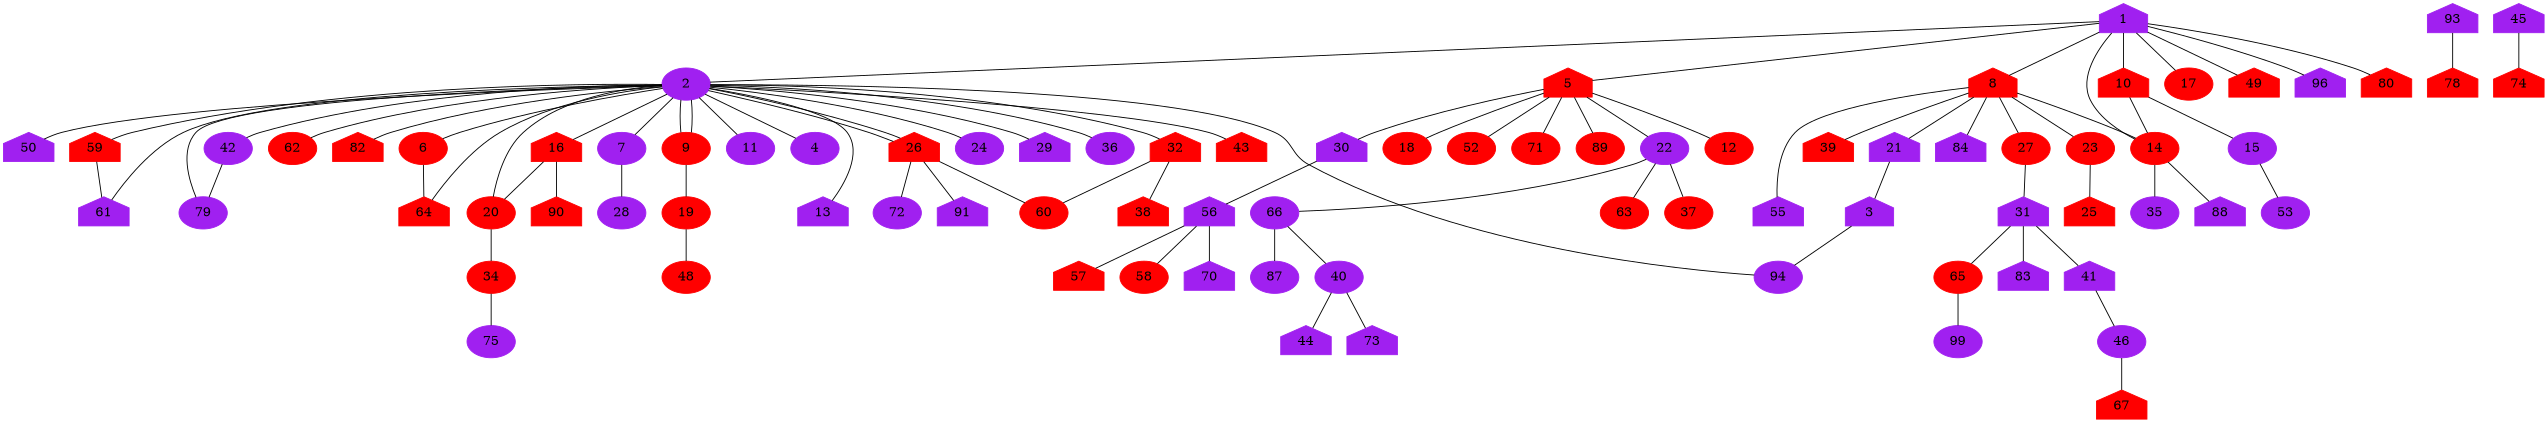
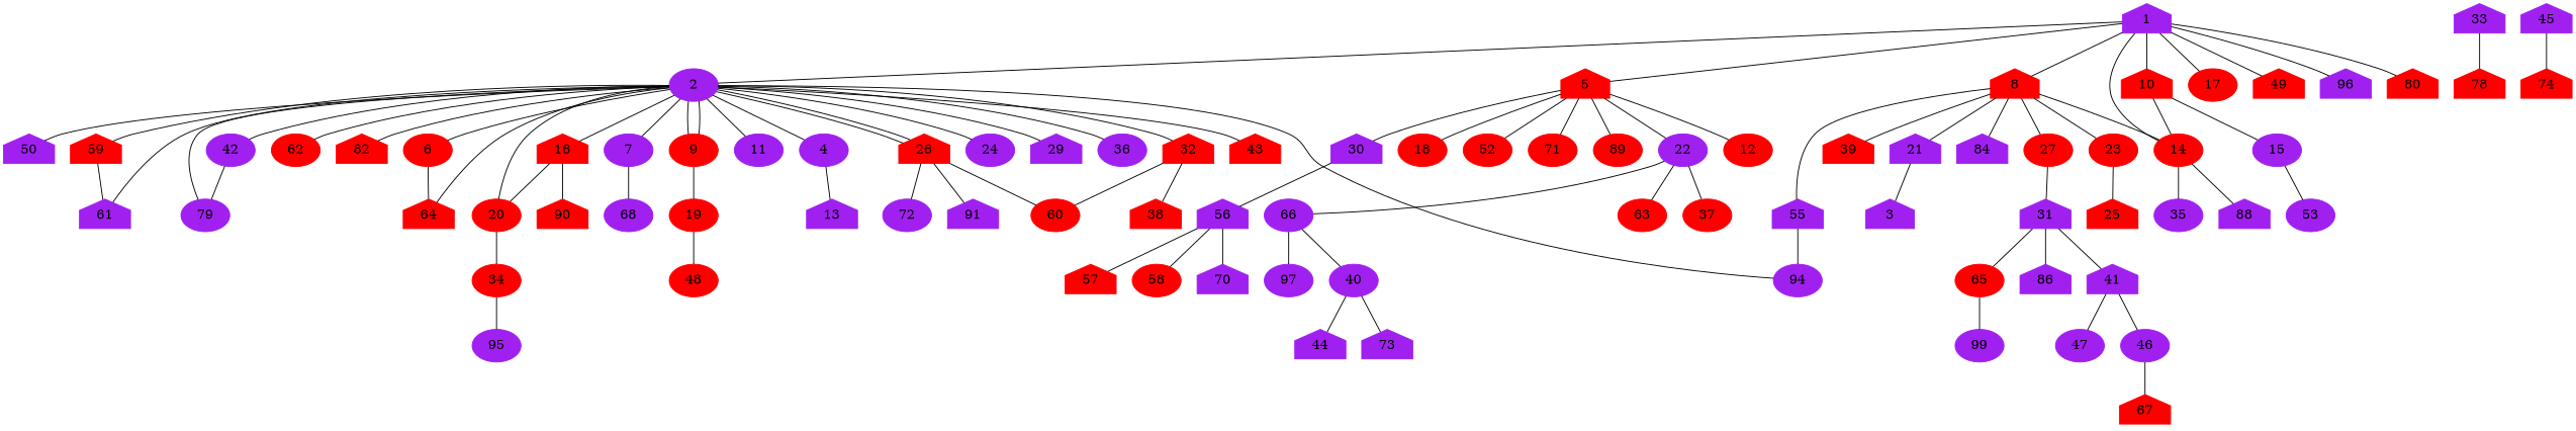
  graph {
    node [color=purple shape=ellipse style=filled]
    1 [shape=house]
    2
    5 [color=red shape=house]
    8 [color=red shape=house]
    10 [color=red shape=house]
    14 [color=red]
    17 [color=red]
    49 [color=red shape=house]
    n9 [label=96 shape=house]
    80 [color=red shape=house]
    4
    6 [color=red]
    7
    9 [color=red]
    11
    13 [shape=house]
    16 [color=red shape=house]
    20 [color=red]
    24
    26 [color=red shape=house]
    29 [shape=house]
    32 [color=red shape=house]
    36
    42
    43 [color=red shape=house]
    50 [shape=house]
    n27 [label=94]
    59 [color=red shape=house]
    61 [shape=house]
    62 [color=red]
    64 [color=red shape=house]
    82 [color=red shape=house]
    79
    3 [shape=house]
    12 [color=red]
    18 [color=red]
    22
    30 [shape=house]
    52 [color=red]
    71 [color=red]
    89 [color=red]
    21 [shape=house]
    23 [color=red]
    27 [color=red]
    39 [color=red shape=house]
    55 [shape=house]
    84 [shape=house]
    15
    35
    88 [shape=house]
-   33 [shape=house label=93]
+   33 [shape=house]
    78 [color=red shape=house]
-   28
+   28 [label=68]
    19 [color=red]
    90 [color=red shape=house]
    34 [color=red]
    60 [color=red]
    72
    n59 [label=91 shape=house]
    38 [color=red shape=house]
    45 [shape=house]
    74 [color=red shape=house]
    37 [color=red]
    63 [color=red]
    66
    56 [shape=house]
    70 [shape=house]
    25 [color=red shape=house]
    31 [shape=house]
    48 [color=red]
    53
-   75
+   75 [label=95]
    40
-   87
+   87 [label=97]
    57 [color=red shape=house]
    58 [color=red]
    41 [shape=house]
    65 [color=red]
-   86 [shape=house label=83]
+   86 [shape=house]
    44 [shape=house]
    73 [shape=house]
    46
+   47
    67 [color=red shape=house]
    n85 [label=99]
    1 -- 2
    1 -- 5
    1 -- 8
    1 -- 10
    1 -- 14
    1 -- 17
    1 -- 49
    1 -- n9
    1 -- 80
    2 -- 4
    2 -- 6
    2 -- 7
    2 -- 9
    2 -- 9
    2 -- 11
-   2 -- 13
+   4 -- 13
    2 -- 16
    2 -- 20
    2 -- 24
    2 -- 26
    2 -- 26
    2 -- 29
    2 -- 32
    2 -- 36
    2 -- 42
    2 -- 43
    2 -- 50
    2 -- n27
    2 -- 59
    2 -- 61
    2 -- 62
    2 -- 64
    2 -- 82
    2 -- 79
    5 -- 12
    5 -- 18
    5 -- 22
    5 -- 30
    5 -- 52
    5 -- 71
    5 -- 89
    8 -- 14
    8 -- 21
    8 -- 23
    8 -- 27
    8 -- 39
    8 -- 55
    8 -- 84
    10 -- 14
    10 -- 15
    14 -- 35
    14 -- 88
    6 -- 64
    7 -- 28
    9 -- 19
    16 -- 20
    16 -- 90
    20 -- 34
    26 -- 60
    26 -- 72
    26 -- n59
    32 -- 60
    32 -- 38
    42 -- 79
    59 -- 61
-   3 -- n27
+   55 -- n27
    22 -- 37
    22 -- 63
    22 -- 66
    30 -- 56
    21 -- 3
    23 -- 25
    27 -- 31
    15 -- 53
    33 -- 78
    19 -- 48
    34 -- 75
    45 -- 74
    66 -- 40
    66 -- 87
    56 -- 70
    56 -- 57
    56 -- 58
    31 -- 41
    31 -- 65
    31 -- 86
    40 -- 44
    40 -- 73
    41 -- 46
+   41 -- 47
    65 -- n85
    46 -- 67
  }
